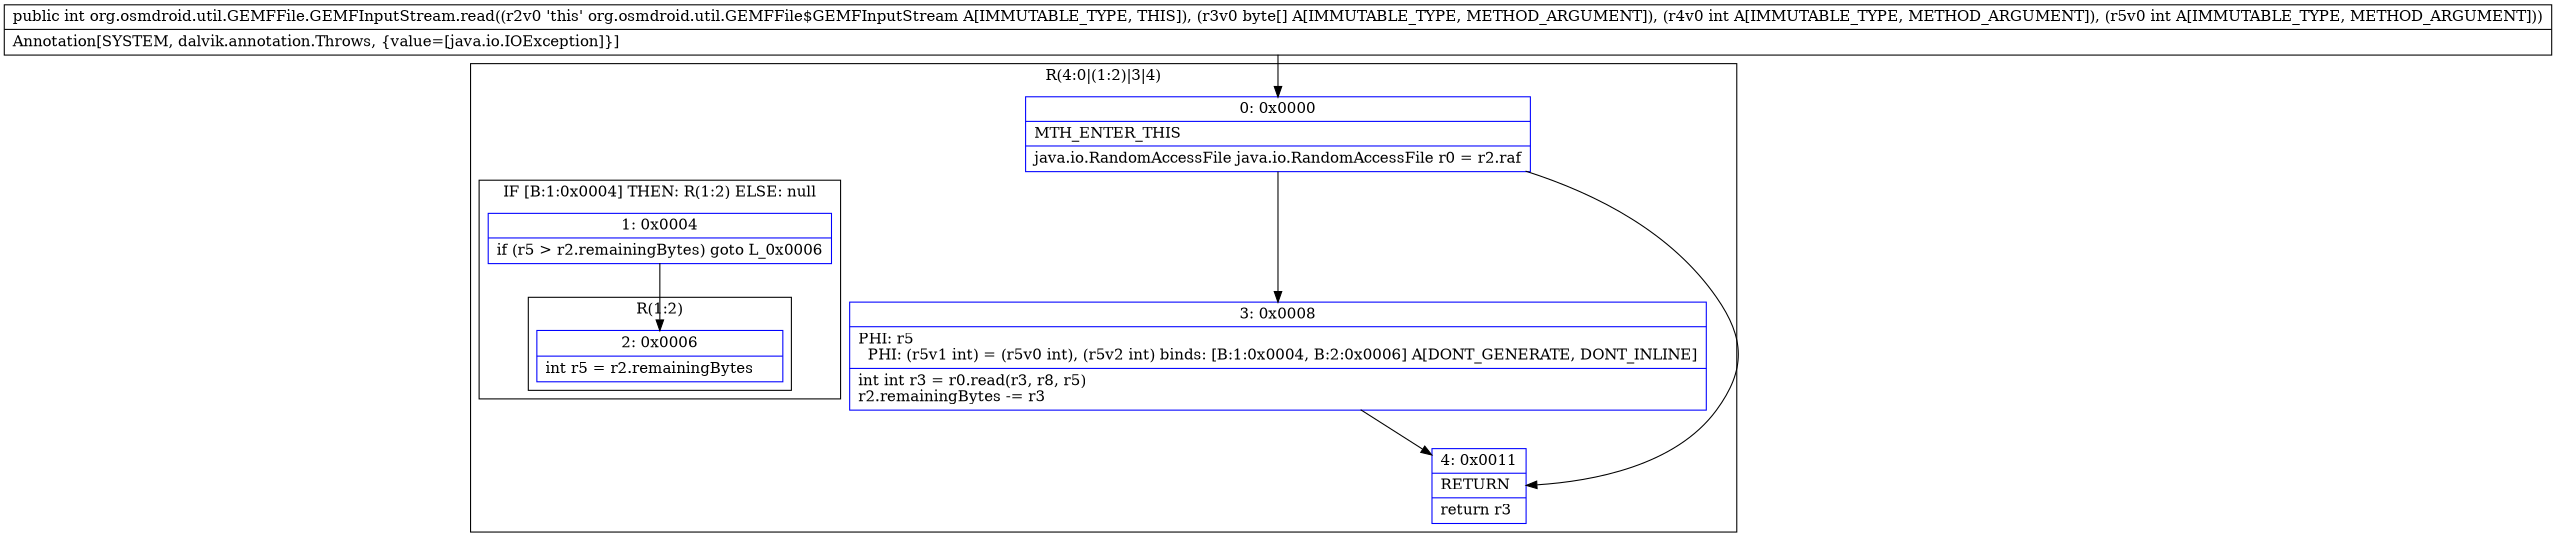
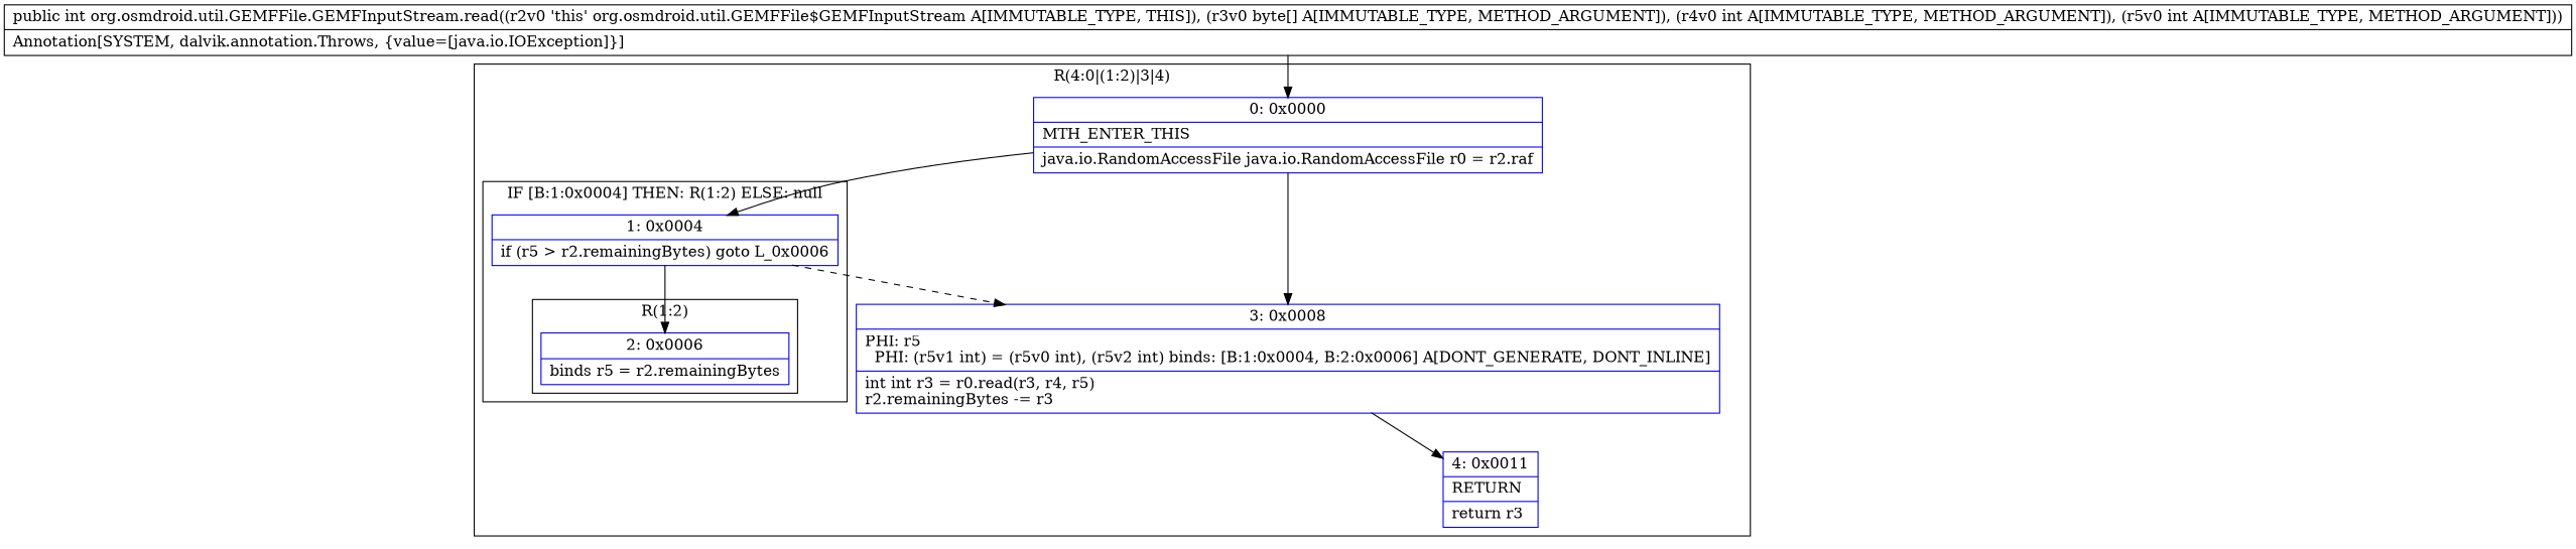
  digraph {
    node [color=blue shape=record]
-   n1 [label="{2\:\ 0x0006|int r5 = r2.remainingBytes\l}"]
+   n1 [label="{2\:\ 0x0006|binds r5 = r2.remainingBytes\l}"]
    n2 [label="{1\:\ 0x0004|if (r5 \> r2.remainingBytes) goto L_0x0006\l}"]
    n3 [label="{0\:\ 0x0000|MTH_ENTER_THIS\l|java.io.RandomAccessFile java.io.RandomAccessFile r0 = r2.raf\l}"]
-   n4 [label="{3\:\ 0x0008|PHI: r5 \l  PHI: (r5v1 int) = (r5v0 int), (r5v2 int) binds: [B:1:0x0004, B:2:0x0006] A[DONT_GENERATE, DONT_INLINE]\l|int int r3 = r0.read(r3, r8, r5)\lr2.remainingBytes \-= r3\l}"]
+   n4 [label="{3\:\ 0x0008|PHI: r5 \l  PHI: (r5v1 int) = (r5v0 int), (r5v2 int) binds: [B:1:0x0004, B:2:0x0006] A[DONT_GENERATE, DONT_INLINE]\l|int int r3 = r0.read(r3, r4, r5)\lr2.remainingBytes \-= r3\l}"]
    n5 [label="{4\:\ 0x0011|RETURN\l|return r3\l}"]
    n6 [label="{public int org.osmdroid.util.GEMFFile.GEMFInputStream.read((r2v0 'this' org.osmdroid.util.GEMFFile$GEMFInputStream A[IMMUTABLE_TYPE, THIS]), (r3v0 byte[] A[IMMUTABLE_TYPE, METHOD_ARGUMENT]), (r4v0 int A[IMMUTABLE_TYPE, METHOD_ARGUMENT]), (r5v0 int A[IMMUTABLE_TYPE, METHOD_ARGUMENT]))  | Annotation[SYSTEM, dalvik.annotation.Throws, \{value=[java.io.IOException]\}]\l}" color=""]
    subgraph cluster_1 {
      label="R(4:0|(1:2)|3|4)"
      n3
      n4
      n5
      subgraph cluster_2 {
        label="IF [B:1:0x0004] THEN: R(1:2) ELSE: null"
        n2
        subgraph cluster_3 {
          label="R(1:2)"
          n1
        }
      }
    }
    n2 -> n1
-   n3 -> n5
+   n2 -> n4 [style=dashed]
+   n3 -> n2
    n3 -> n4
    n4 -> n5
    n6 -> n3
  }
